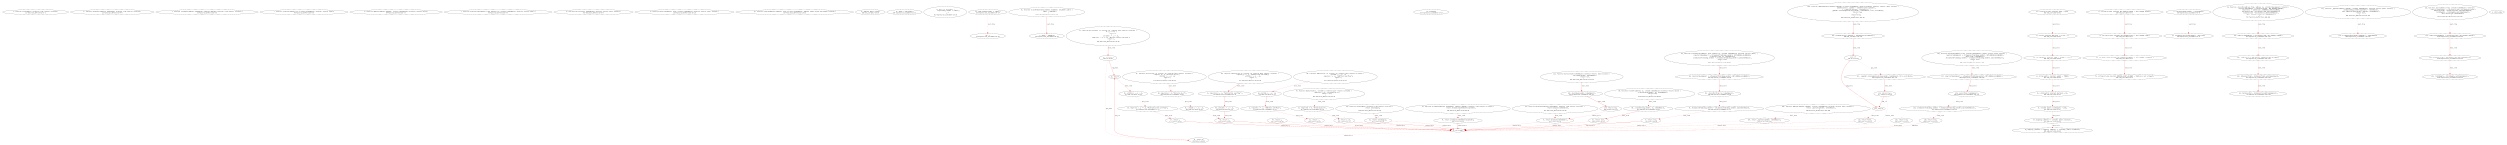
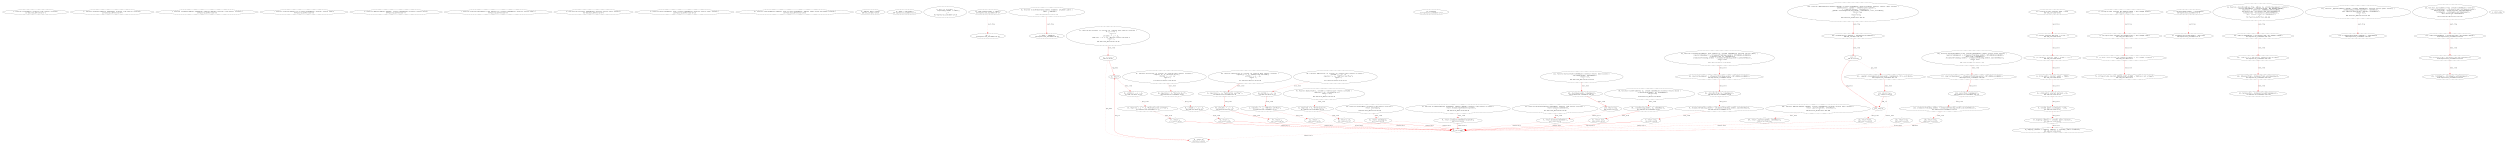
  digraph {
    fontname="Source Code Pro"
    node [fontname="Source Code Pro" type_label=expression_statement]
    edge [arrowhead=dot color=red controlflow_type=next_line edge_type=CFG_edge fontname="Source Code Pro" style=solid]
    n1 [label="2_ function totalSupply() external view returns (uint256);\n13-function_definition-3-3" method="totalSupply()" type_label=function_definition]
    n2 [label="3_ function balanceOf(address tokenOwner) external view returns (uint256);\n21-function_definition-4-4" method="balanceOf(address tokenOwner)" type_label=function_definition]
    n3 [label="4_ function allowance(address tokenOwner, address spender) external view returns (uint256);\n33-function_definition-5-5" method="allowance(address tokenOwner,address spender)" type_label=function_definition]
    n4 [label="5_ function transfer(address to, uint256 tokenAmount) external returns (bool);\n49-function_definition-6-6" method="transfer(address to,uint256 tokenAmount)" type_label=function_definition]
    n5 [label="6_ function approve(address spender, uint256 tokenAmount) external returns (bool);\n64-function_definition-7-7" method="approve(address spender,uint256 tokenAmount)" type_label=function_definition]
    n6 [label="7_ function transferFrom(address from, address to, uint256 tokenAmount) external returns (bool);\n79-function_definition-8-8" method="transferFrom(address from,address to,uint256 tokenAmount)" type_label=function_definition]
    n7 [label="8_ function burn(uint256 tokenAmount) external returns (bool success);\n98-function_definition-9-9" method="burn(uint256 tokenAmount)" type_label=function_definition]
    n8 [label="9_ function burnFrom(address from, uint256 tokenAmount) external returns (bool success);\n110-function_definition-10-10" method="burnFrom(address from,uint256 tokenAmount)" type_label=function_definition]
    n9 [label="15_ function receiveApproval(address from, uint256 tokenAmount, address token, bytes extraData) external;\n167-function_definition-16-16" method="receiveApproval(address from,uint256 tokenAmount,address token,bytes extraData)" type_label=function_definition]
    n10 [label="18_ address public owner;\n189-new_variable-19-19" type_label=new_variable]
    n11 [label="20_ owner = msg.sender;\n196-expression_statement-21-21"]
    n12 [label="22_ modifier onlyOwner {\n        require(msg.sender == owner);\n        _;\n    }\n202-expression_statement-23-26"]
    n13 [label="23_ require(msg.sender == owner);\n205-expression_statement-24-24"]
    n14 [label="24_ _;\n214-expression_statement-25-25"]
    n15 [label="26_ function transferOwnership(address newOwner) onlyOwner public {\n        owner = newOwner;\n    }\n216-function_definition-27-29" method="transferOwnership(address newOwner)" type_label=function_definition]
    n16 [label="27_ owner = newOwner;\n226-expression_statement-28-28" method="transferOwnership(address newOwner)"]
    n17 [label="26_ onlyOwner\n222-expression_statement-27-27" method="transferOwnership(address newOwner)"]
    n18 [label="31_ function mul(uint256 _a, uint256 _b) internal pure returns (uint256) {\n        if (_a == 0) {\n            return 0;\n        }\n        uint256 c = _a * _b;\n        require(c / _a == _b, \"Multiplication overflow\");\n        return c;\n    }\n233-function_definition-32-39" method="mul(uint256 _a,uint256 _b)" type_label=function_definition]
    n19 [label="32_ if__a == 0\n250-if-33-35" method="mul(uint256 _a,uint256 _b)" type_label=if]
    n20 [label="32_ end_if" method="mul(uint256 _a,uint256 _b)" type_label=end_if]
    n21 [label="33_ return 0;\n255-return-34-34" method="mul(uint256 _a,uint256 _b)" type_label=return]
    n22 [label="35_ uint256 c = _a * _b;\n257-new_variable-36-36" method="mul(uint256 _a,uint256 _b)" type_label=new_variable]
    n23 [label="0_ exit_node" type_label=exit]
    n24 [label="36_ require(c / _a == _b, \"Multiplication overflow\");\n265-expression_statement-37-37" method="mul(uint256 _a,uint256 _b)"]
    n25 [label="37_ return c;\n277-return-38-38" method="mul(uint256 _a,uint256 _b)" type_label=return]
    n26 [label="39_ function div(uint256 _a, uint256 _b) internal pure returns (uint256) {\n        require(_b > 0, \"Division by 0\");  \n        uint256 c = _a / _b;\n        return c;\n    }\n279-function_definition-40-44" method="div(uint256 _a,uint256 _b)" type_label=function_definition]
    n27 [label="40_ require(_b > 0, \"Division by 0\");\n296-expression_statement-41-41" method="div(uint256 _a,uint256 _b)"]
    n28 [label="41_ uint256 c = _a / _b;\n306-new_variable-42-42" method="div(uint256 _a,uint256 _b)" type_label=new_variable]
    n29 [label="42_ return c;\n314-return-43-43" method="div(uint256 _a,uint256 _b)" type_label=return]
    n30 [label="44_ function sub(uint256 _a, uint256 _b) internal pure returns (uint256) {\n        require(_b <= _a, \"Subtraction overflow\");\n        uint256 c = _a - _b;\n        return c;\n    }\n316-function_definition-45-49" method="sub(uint256 _a,uint256 _b)" type_label=function_definition]
    n31 [label="45_ require(_b <= _a, \"Subtraction overflow\");\n333-expression_statement-46-46" method="sub(uint256 _a,uint256 _b)"]
    n32 [label="46_ uint256 c = _a - _b;\n343-new_variable-47-47" method="sub(uint256 _a,uint256 _b)" type_label=new_variable]
    n33 [label="47_ return c;\n351-return-48-48" method="sub(uint256 _a,uint256 _b)" type_label=return]
    n34 [label="49_ function add(uint256 _a, uint256 _b) internal pure returns (uint256) {\n        uint256 c = _a + _b;\n        require(c >= _a, \"Addition overflow\");\n        return c;\n    }\n353-function_definition-50-54" method="add(uint256 _a,uint256 _b)" type_label=function_definition]
    n35 [label="50_ uint256 c = _a + _b;\n370-new_variable-51-51" method="add(uint256 _a,uint256 _b)" type_label=new_variable]
    n36 [label="51_ require(c >= _a, \"Addition overflow\");\n378-expression_statement-52-52" method="add(uint256 _a,uint256 _b)"]
    n37 [label="52_ return c;\n388-return-53-53" method="add(uint256 _a,uint256 _b)" type_label=return]
    n38 [label="54_ function mod(uint256 a, uint256 b) internal pure returns (uint256) {\n        require(b != 0, \"Dividing by 0\");\n        return a % b;\n    }\n390-function_definition-55-58" method="mod(uint256 a,uint256 b)" type_label=function_definition]
    n39 [label="55_ require(b != 0, \"Dividing by 0\");\n407-expression_statement-56-56" method="mod(uint256 a,uint256 b)"]
    n40 [label="56_ return a % b;\n417-return-57-57" method="mod(uint256 a,uint256 b)" type_label=return]
    n41 [label="61_ uint256 private constant base = 1e18;\n435-new_variable-62-62" type_label=new_variable]
    n42 [label="62_ uint256 constant MAX_UINT = 2**256 - 1;\n441-new_variable-63-63" type_label=new_variable]
    n43 [label="63_ string public constant name = \"Brewer's coin\";\n450-new_variable-64-64" type_label=new_variable]
    n44 [label="64_ string public constant symbol = \"BREW\";\n457-new_variable-65-65" type_label=new_variable]
    n45 [label="65_ uint8 public constant decimals = 18;\n464-new_variable-66-66" type_label=new_variable]
    n46 [label="66_ uint256 public totalSupply = 1e26;\n470-new_variable-67-67" type_label=new_variable]
    n47 [label="67_ mapping (address => uint256) public balances;\n476-new_variable-68-68" type_label=new_variable]
    n48 [label="68_ mapping (address => mapping (address => uint256)) public allowance;\n483-new_variable-69-69" type_label=new_variable]
    n49 [label="72_ string private constant NOT_ENOUGH_TOKENS = \"Not enough tokens\";\n530-new_variable-73-73" type_label=new_variable]
    n50 [label="73_ string private constant NOT_ENOUGH_ETHER = \"Not enough ether\";\n537-new_variable-74-74" type_label=new_variable]
    n51 [label="74_ string private constant NOT_ENOUGH_ALLOWANCE = \"Not enough allowance\";\n544-new_variable-75-75" type_label=new_variable]
    n52 [label="75_ string private constant ADDRESS_0_NOT_ALLOWED = \"Address 0 not allowed\";\n551-new_variable-76-76" type_label=new_variable]
    n53 [label="77_ balances[msg.sender] = totalSupply;\n560-expression_statement-78-78"]
    n54 [label="78_ allowance[this][msg.sender] = MAX_UINT;\n568-expression_statement-79-79"]
    n55 [label="80_ function totalSupply() external view returns (uint256) {\n        return totalSupply;\n    }\n578-function_definition-81-83" method="totalSupply()" type_label=function_definition]
    n56 [label="81_ return totalSupply;\n587-return-82-82" method="totalSupply()" type_label=return]
    n57 [label="83_ function allowance(address tokenOwner, address spender) external view returns (uint256) {\n        return allowance[tokenOwner][spender];\n    }\n589-function_definition-84-86" method="allowance(address tokenOwner,address spender)" type_label=function_definition]
    n58 [label="84_ return allowance[tokenOwner][spender];\n606-return-85-85" method="allowance(address tokenOwner,address spender)" type_label=return]
    n59 [label="86_ function balanceOf(address tokenOwner) external view returns (uint256) {\n        return balances[tokenOwner];\n    }\n612-function_definition-87-89" method="balanceOf(address tokenOwner)" type_label=function_definition]
    n60 [label="87_ return balances[tokenOwner];\n625-return-88-88" method="balanceOf(address tokenOwner)" type_label=return]
    n61 [label="89_ function transfer(address to, uint256 tokenAmount) external returns (bool) {\n        _transfer(msg.sender, to, tokenAmount);\n        return true;\n    }\n629-function_definition-90-93" method="transfer(address to,uint256 tokenAmount)" type_label=function_definition]
    n62 [label="90_ _transfer(msg.sender, to, tokenAmount);\n645-expression_statement-91-91" method="transfer(address to,uint256 tokenAmount)"]
    n63 [label="91_ return true;\n656-return-92-92" method="transfer(address to,uint256 tokenAmount)" type_label=return]
    n64 [label="93_ function transferFrom(address from, address to, uint256 tokenAmount) external returns (bool) {\n        require(tokenAmount <= allowance[from][msg.sender], NOT_ENOUGH_ALLOWANCE);\n        _transfer(from, to, tokenAmount);\n        allowance[from][msg.sender] = allowance[from][msg.sender].sub(tokenAmount);\n        return true;\n    }\n659-function_definition-94-99" method="transferFrom(address from,address to,uint256 tokenAmount)" type_label=function_definition]
    n65 [label="94_ require(tokenAmount <= allowance[from][msg.sender], NOT_ENOUGH_ALLOWANCE);\n679-expression_statement-95-95" method="transferFrom(address from,address to,uint256 tokenAmount)"]
    n66 [label="95_ _transfer(from, to, tokenAmount);\n694-expression_statement-96-96" method="transferFrom(address from,address to,uint256 tokenAmount)"]
    n67 [label="96_ allowance[from][msg.sender] = allowance[from][msg.sender].sub(tokenAmount);\n703-expression_statement-97-97" method="transferFrom(address from,address to,uint256 tokenAmount)"]
    n68 [label="97_ return true;\n724-return-98-98" method="transferFrom(address from,address to,uint256 tokenAmount)" type_label=return]
    n69 [label="99_ function _transfer(address from, address to, uint256 tokenAmount) internal {\n        require(tokenAmount <= balances[from], NOT_ENOUGH_TOKENS);\n        require(to != address(0), ADDRESS_0_NOT_ALLOWED);\n        balances[from] = balances[from].sub(tokenAmount);\n        balances[to] = balances[to].add(tokenAmount);\n        emit Transfer(from, to, tokenAmount);\n    }\n727-function_definition-100-106" method="_transfer(address from,address to,uint256 tokenAmount)" type_label=function_definition]
    n70 [label="100_ require(tokenAmount <= balances[from], NOT_ENOUGH_TOKENS);\n743-expression_statement-101-101" method="_transfer(address from,address to,uint256 tokenAmount)"]
    n71 [label="101_ require(to != address(0), ADDRESS_0_NOT_ALLOWED);\n754-expression_statement-102-102" method="_transfer(address from,address to,uint256 tokenAmount)"]
    n72 [label="102_ balances[from] = balances[from].sub(tokenAmount);\n765-expression_statement-103-103" method="_transfer(address from,address to,uint256 tokenAmount)"]
    n73 [label="103_ balances[to] = balances[to].add(tokenAmount);\n778-expression_statement-104-104" method="_transfer(address from,address to,uint256 tokenAmount)"]
    n74 [label="106_ function approve(address spender, uint256 tokenAmount) external returns (bool success) {\n        return _approve(spender, tokenAmount);\n    }\n799-function_definition-107-109" method="approve(address spender,uint256 tokenAmount)" type_label=function_definition]
    n75 [label="107_ return _approve(spender, tokenAmount);\n816-return-108-108" method="approve(address spender,uint256 tokenAmount)" type_label=return]
    n76 [label="109_ function approveAndCall(address spender, uint256 tokenAmount, bytes extraData) external returns (bool success) {\n        tokenRecipient _spender = tokenRecipient(spender);\n        if (_approve(spender, tokenAmount)) {\n            _spender.receiveApproval(msg.sender, tokenAmount, this, extraData);\n            return true;\n        }\n        return false;\n    }\n823-function_definition-110-117" method="approveAndCall(address spender,uint256 tokenAmount,bytes extraData)" type_label=function_definition]
    n77 [label="110_ tokenRecipient _spender = tokenRecipient(spender);\n844-new_variable-111-111" method="approveAndCall(address spender,uint256 tokenAmount,bytes extraData)" type_label=new_variable]
    n78 [label="111_ if\n854-if-112-115" method="approveAndCall(address spender,uint256 tokenAmount,bytes extraData)" type_label=if]
    n79 [label="111_ end_if" method="approveAndCall(address spender,uint256 tokenAmount,bytes extraData)" type_label=end_if]
    n80 [label="112_ _spender.receiveApproval(msg.sender, tokenAmount, this, extraData);\n862-expression_statement-113-113" method="approveAndCall(address spender,uint256 tokenAmount,bytes extraData)"]
    n81 [label="115_ return false;\n880-return-116-116" method="approveAndCall(address spender,uint256 tokenAmount,bytes extraData)" type_label=return]
    n82 [label="113_ return true;\n877-return-114-114" method="approveAndCall(address spender,uint256 tokenAmount,bytes extraData)" type_label=return]
    n83 [label="117_ function _approve(address spender, uint256 tokenAmount) internal returns (bool success) {\n        allowance[msg.sender][spender] = tokenAmount;\n        emit Approval(msg.sender, spender, tokenAmount);\n        return true;\n    }\n883-function_definition-118-122" method="_approve(address spender,uint256 tokenAmount)" type_label=function_definition]
    n84 [label="118_ allowance[msg.sender][spender] = tokenAmount;\n900-expression_statement-119-119" method="_approve(address spender,uint256 tokenAmount)"]
    n85 [label="120_ return true;\n920-return-121-121" method="_approve(address spender,uint256 tokenAmount)" type_label=return]
    n86 [label="122_ function burn(uint256 tokenAmount) external returns (bool success) {\n        _burn(msg.sender, tokenAmount);\n        return true;\n    }\n923-function_definition-123-126" method="burn(uint256 tokenAmount)" type_label=function_definition]
    n87 [label="123_ _burn(msg.sender, tokenAmount);\n936-expression_statement-124-124" method="burn(uint256 tokenAmount)"]
    n88 [label="124_ return true;\n945-return-125-125" method="burn(uint256 tokenAmount)" type_label=return]
    n89 [label="126_ function burnFrom(address from, uint256 tokenAmount) public returns (bool success) {\n        require(tokenAmount <= allowance[from][msg.sender], NOT_ENOUGH_ALLOWANCE);\n        _burn(from, tokenAmount);\n        allowance[from][msg.sender] = allowance[from][msg.sender].sub(tokenAmount);\n        return true;\n    }\n948-function_definition-127-132" method="burnFrom(address from,uint256 tokenAmount)" type_label=function_definition]
    n90 [label="127_ require(tokenAmount <= allowance[from][msg.sender], NOT_ENOUGH_ALLOWANCE);\n965-expression_statement-128-128" method="burnFrom(address from,uint256 tokenAmount)"]
    n91 [label="128_ _burn(from, tokenAmount);\n980-expression_statement-129-129" method="burnFrom(address from,uint256 tokenAmount)"]
    n92 [label="129_ allowance[from][msg.sender] = allowance[from][msg.sender].sub(tokenAmount);\n987-expression_statement-130-130" method="burnFrom(address from,uint256 tokenAmount)"]
    n93 [label="130_ return true;\n1008-return-131-131" method="burnFrom(address from,uint256 tokenAmount)" type_label=return]
    n94 [label="132_ function _burn(address from, uint256 tokenAmount) internal {\n        require(tokenAmount <= balances[from], NOT_ENOUGH_TOKENS);\n        balances[from] = balances[from].sub(tokenAmount);\n        totalSupply = totalSupply.sub(tokenAmount);\n        emit Burn(from, tokenAmount);\n    }\n1011-function_definition-133-138" method="_burn(address from,uint256 tokenAmount)" type_label=function_definition]
    n95 [label="133_ require(tokenAmount <= balances[from], NOT_ENOUGH_TOKENS);\n1023-expression_statement-134-134" method="_burn(address from,uint256 tokenAmount)"]
    n96 [label="134_ balances[from] = balances[from].sub(tokenAmount);\n1034-expression_statement-135-135" method="_burn(address from,uint256 tokenAmount)"]
    n97 [label="135_ totalSupply = totalSupply.sub(tokenAmount);\n1047-expression_statement-136-136" method="_burn(address from,uint256 tokenAmount)"]
    n98 [label="0_ start_node" type_label=start]
    n13 -> n14 [arrowhead=diamond label=next_line style=dotted]
    n15 -> n16 [label=next_line]
    n18 -> n19 [label=next_line]
    n19 -> n20 [controlflow_type=neg_next label=neg_next]
    n19 -> n21 [arrowhead=diamond controlflow_type=pos_next label=pos_next style=dotted]
    n20 -> n22 [arrowhead=diamond label=next_line style=dashed]
    n21 -> n20 [controlflow_type=end_if label=end_if]
-   n21 -> n23 [arrowhead=diamond controlflow_type=return_exit label=return_exit style=dotted]
+   n23 -> n21 [arrowhead=diamond controlflow_type=return_exit label=return_exit style=dotted]
    n22 -> n24 [label=next_line style=dotted]
    n24 -> n25 [label=next_line style=dashed]
    n25 -> n23 [controlflow_type=return_exit label=return_exit]
    n26 -> n27 [label=next_line style=dashed]
    n27 -> n28 [label=next_line style=dotted]
    n28 -> n29 [arrowhead=diamond label=next_line style=dotted]
    n29 -> n23 [arrowhead=diamond controlflow_type=return_exit label=return_exit]
    n30 -> n31 [label=next_line]
    n31 -> n32 [label=next_line]
-   n32 -> n29 [label=next_line]
+   n32 -> n33 [label=next_line]
    n33 -> n23 [controlflow_type=return_exit label=return_exit style=dashed]
    n34 -> n35 [label=next_line style=dashed]
    n35 -> n36 [label=next_line]
    n36 -> n37 [arrowhead=diamond label=next_line style=dashed]
    n37 -> n23 [controlflow_type=return_exit label=return_exit style=dotted]
    n38 -> n39 [label=next_line style=dotted]
    n39 -> n40 [label=next_line style=dashed]
    n40 -> n23 [arrowhead=diamond controlflow_type=return_exit label=return_exit]
    n41 -> n42 [arrowhead=diamond label=next_line style=dotted]
    n42 -> n43 [label=next_line style=dashed]
    n43 -> n44 [arrowhead=diamond label=next_line]
    n44 -> n45 [arrowhead=diamond label=next_line style=dashed]
    n45 -> n46 [arrowhead=diamond label=next_line style=dashed]
    n46 -> n47 [label=next_line style=dashed]
    n47 -> n48 [label=next_line style=dotted]
    n49 -> n50 [arrowhead=diamond label=next_line]
    n50 -> n51 [label=next_line]
    n51 -> n52 [arrowhead=diamond label=next_line]
    n53 -> n54 [arrowhead=diamond label=next_line style=dotted]
    n55 -> n56 [label=next_line style=dashed]
    n56 -> n23 [arrowhead=diamond controlflow_type=return_exit label=return_exit style=dashed]
    n57 -> n58 [label=next_line style=dashed]
    n58 -> n23 [controlflow_type=return_exit label=return_exit]
    n59 -> n60 [label=next_line style=dashed]
    n60 -> n23 [arrowhead=diamond controlflow_type=return_exit label=return_exit style=dashed]
    n61 -> n62 [arrowhead=diamond label=next_line style=dotted]
    n62 -> n63 [arrowhead=diamond label=next_line]
    n63 -> n23 [arrowhead=diamond controlflow_type=return_exit label=return_exit style=dashed]
    n64 -> n65 [arrowhead=diamond label=next_line]
    n65 -> n66 [label=next_line]
    n66 -> n67 [arrowhead=diamond label=next_line style=dotted]
    n67 -> n68 [arrowhead=diamond label=next_line style=dashed]
    n68 -> n23 [controlflow_type=return_exit label=return_exit]
    n69 -> n70 [arrowhead=diamond label=next_line style=dashed]
    n70 -> n71 [label=next_line style=dashed]
    n71 -> n72 [label=next_line style=dashed]
    n72 -> n73 [label=next_line]
    n74 -> n75 [arrowhead=diamond label=next_line style=dotted]
    n75 -> n23 [arrowhead=diamond controlflow_type=return_exit label=return_exit style=dotted]
    n76 -> n77 [label=next_line]
    n77 -> n78 [label=next_line]
    n78 -> n79 [controlflow_type=neg_next label=neg_next]
    n78 -> n80 [controlflow_type=pos_next label=pos_next style=dotted]
    n79 -> n81 [arrowhead=diamond label=next_line style=dotted]
    n80 -> n82 [arrowhead=diamond label=next_line]
    n81 -> n23 [controlflow_type=return_exit label=return_exit style=dashed]
    n82 -> n23 [arrowhead=diamond controlflow_type=return_exit label=return_exit style=dotted]
    n82 -> n79 [controlflow_type=end_if label=end_if]
    n83 -> n84 [label=next_line style=dotted]
    n85 -> n23 [arrowhead=diamond controlflow_type=return_exit label=return_exit style=dotted]
    n86 -> n87 [arrowhead=diamond label=next_line]
    n87 -> n88 [arrowhead=diamond label=next_line]
    n88 -> n60 [arrowhead=diamond controlflow_type=return_exit label=return_exit style=dashed]
    n89 -> n90 [label=next_line style=dashed]
    n90 -> n91 [label=next_line]
    n91 -> n92 [label=next_line style=dotted]
    n92 -> n93 [label=next_line style=dashed]
    n93 -> n23 [arrowhead=diamond controlflow_type=return_exit label=neg_exit style=dashed]
    n94 -> n95 [arrowhead=diamond label=next_line style=dashed]
    n95 -> n96 [arrowhead=diamond label=next_line]
    n96 -> n97 [arrowhead=diamond label=next_line style=dashed]
  }
